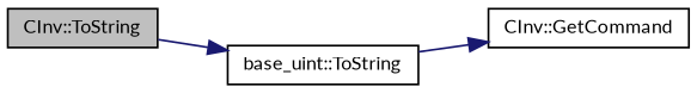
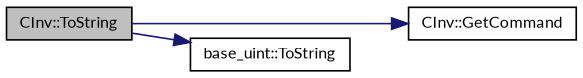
  digraph {
    fontname=Lato
    rankdir=LR
    node [color=black fillcolor=white fontname=Lato fontsize=10 shape=record style=filled]
    edge [color=midnightblue fontname=Lato fontsize=10 labelfontname=Helvetica labelfontsize=10 style=solid]
    n1 [fillcolor=grey75 fontcolor=black height=0.2 label="CInv::ToString" width=0.4]
    n2 [height=0.2 label="CInv::GetCommand" width=0.4]
    n3 [height=0.2 label="base_uint::ToString" width=0.4]
-   n3 -> n2
+   n1 -> n2
    n1 -> n3
  }
